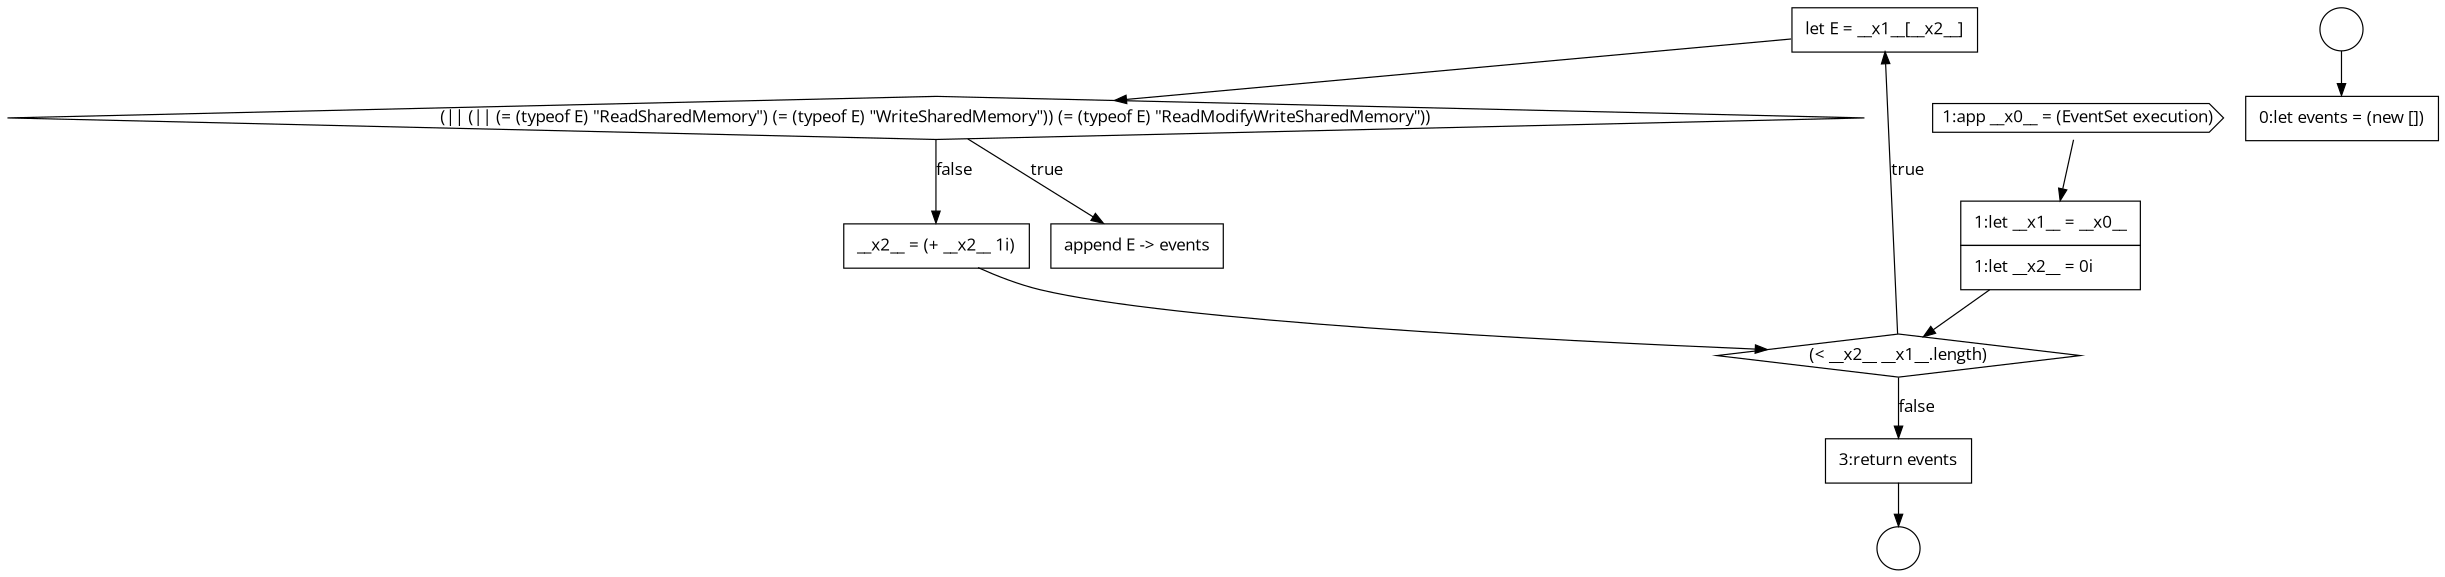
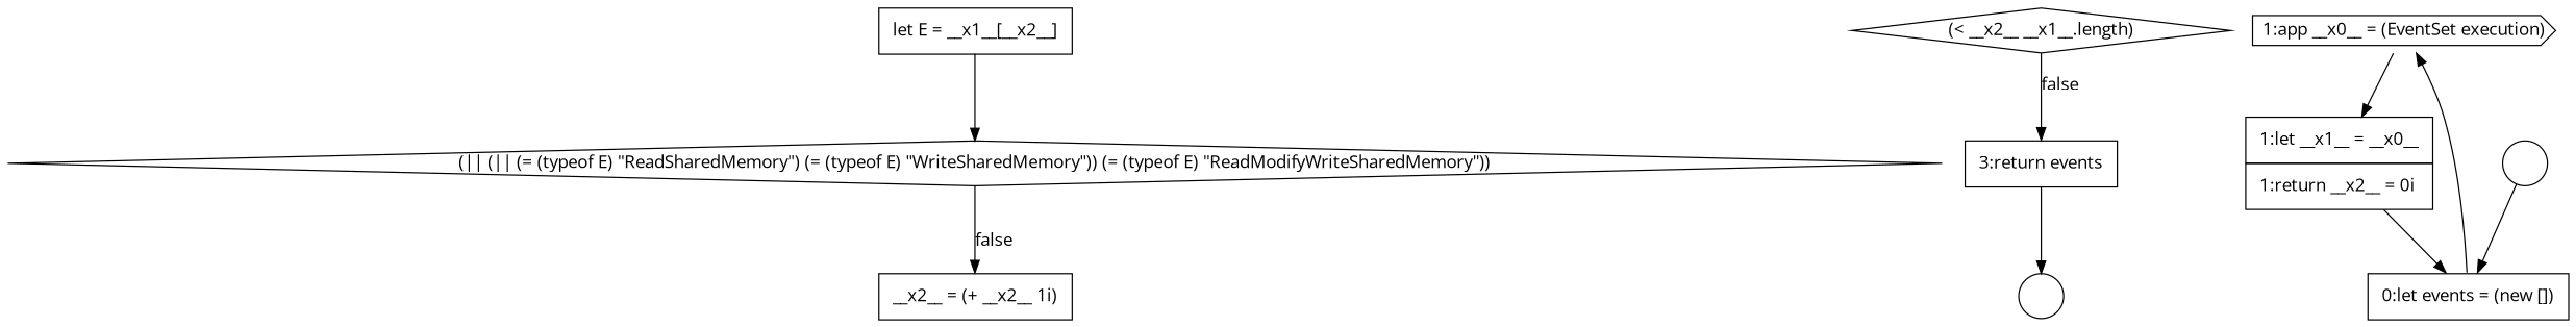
  digraph {
    fontname="Open Sans"
    node [color=black fillcolor=white fontname="Open Sans" margin=0 shape=none style=filled]
    edge [color=black fontname="Open Sans"]
    n1 [label=<<font color="black">     <table border="0" cellborder="1" cellspacing="0" cellpadding="10">       <tr><td align="left">let E = __x1__[__x2__]</td></tr>     </table>   </font>>]
    n2 [label=<<font color="black">(|| (|| (= (typeof E) &quot;ReadSharedMemory&quot;) (= (typeof E) &quot;WriteSharedMemory&quot;)) (= (typeof E) &quot;ReadModifyWriteSharedMemory&quot;))</font>> shape=diamond margin=""]
    n3 [label=<<font color="black">     <table border="0" cellborder="1" cellspacing="0" cellpadding="10">       <tr><td align="left">__x2__ = (+ __x2__ 1i)</td></tr>     </table>   </font>>]
-   n4 [label=<<font color="black">     <table border="0" cellborder="1" cellspacing="0" cellpadding="10">       <tr><td align="left">append E -&gt; events</td></tr>     </table>   </font>>]
    n5 [label=" " shape=circle margin=""]
    n6 [label=<<font color="black">     <table border="0" cellborder="1" cellspacing="0" cellpadding="10">       <tr><td align="left">3:return events</td></tr>     </table>   </font>>]
    n7 [label=<<font color="black">(&lt; __x2__ __x1__.length)</font>> shape=diamond margin=""]
    n8 [label=<<font color="black">1:app __x0__ = (EventSet execution)</font>> shape=cds margin=""]
-   n9 [label=<<font color="black">     <table border="0" cellborder="1" cellspacing="0" cellpadding="10">       <tr><td align="left">1:let __x1__ = __x0__</td></tr>       <tr><td align="left">1:let __x2__ = 0i</td></tr>     </table>   </font>>]
+   n9 [label=<<font color="black">     <table border="0" cellborder="1" cellspacing="0" cellpadding="10">       <tr><td align="left">1:let __x1__ = __x0__</td></tr>       <tr><td align="left">1:return __x2__ = 0i</td></tr>     </table>   </font>>]
    n10 [label=<<font color="black">     <table border="0" cellborder="1" cellspacing="0" cellpadding="10">       <tr><td align="left">0:let events = (new [])</td></tr>     </table>   </font>>]
    n11 [label=" " shape=circle margin=""]
    n1 -> n2
    n2 -> n3 [label=<<font color="black">false</font>>]
-   n2 -> n4 [label=<<font color="black">true</font>>]
-   n3 -> n7
    n6 -> n5
-   n7 -> n1 [label=<<font color="black">true</font>>]
    n7 -> n6 [label=<<font color="black">false</font>>]
    n8 -> n9
-   n9 -> n7
+   n9 -> n10
+   n10 -> n8
    n11 -> n10
  }
